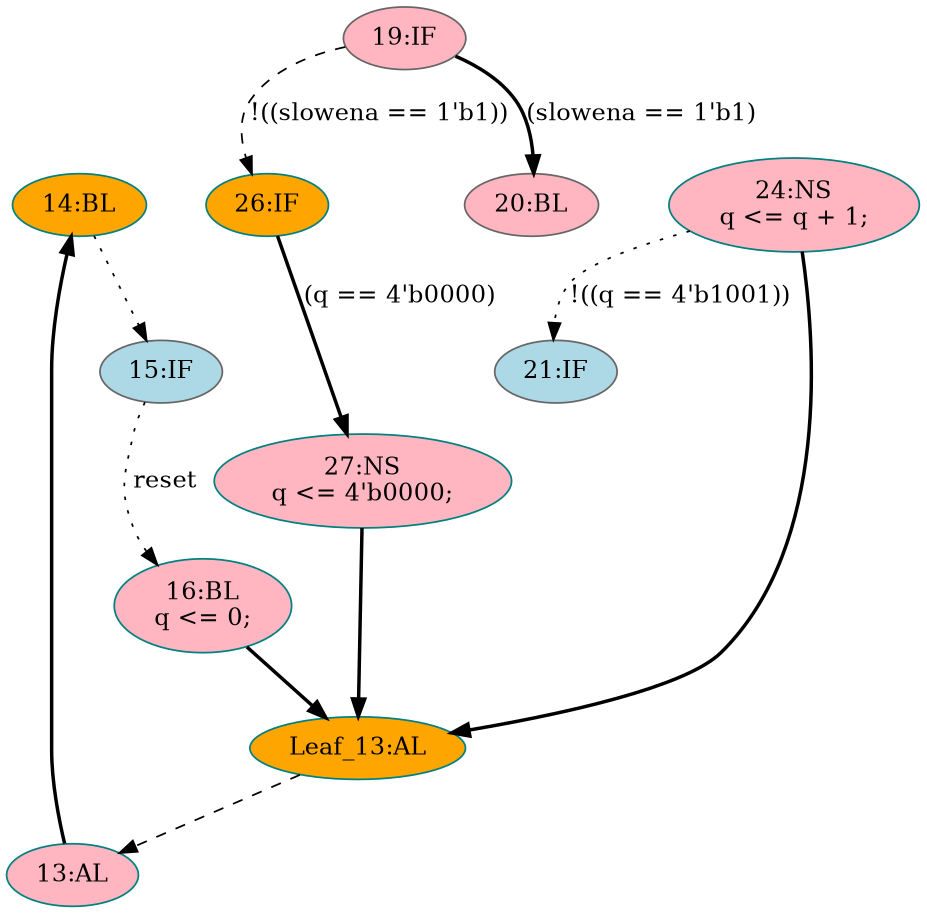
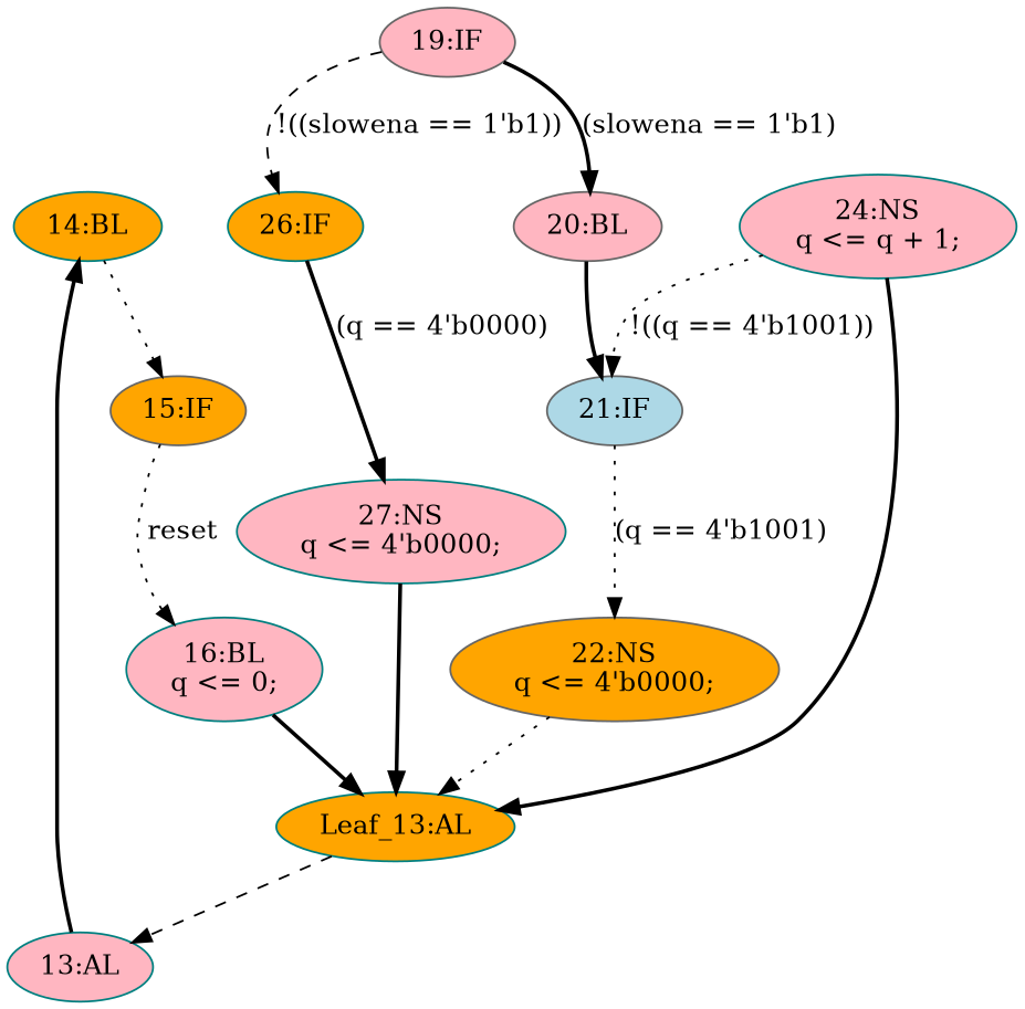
  strict digraph {
    node [color=teal fillcolor=lightpink statements="[]" style=filled typ=IfStatement]
    edge [cond="[]" lineno=None style=bold]
    n1 [ast="<pyverilog.vparser.ast.Block object at 0x7f43a66750d0>" fillcolor=orange label="14:BL" typ=Block]
-   n2 [ast="<pyverilog.vparser.ast.IfStatement object at 0x7f43a6356bd0>" color=gray40 fillcolor=lightblue label="15:IF"]
+   n2 [ast="<pyverilog.vparser.ast.IfStatement object at 0x7f43a6356bd0>" color=gray40 fillcolor=orange label="15:IF"]
    n3 [ast="<pyverilog.vparser.ast.Block object at 0x7f43a6675410>" label="16:BL\nq <= 0;" statements="[<pyverilog.vparser.ast.NonblockingSubstitution object at 0x7f43a6356810>]" typ=Block]
    n4 [ast="<pyverilog.vparser.ast.IfStatement object at 0x7f43a63a34d0>" color=gray40 label="19:IF"]
    n5 [ast="<pyverilog.vparser.ast.Block object at 0x7f43a63a3610>" color=gray40 label="20:BL" typ=Block]
    n6 [ast="<pyverilog.vparser.ast.IfStatement object at 0x7f43a63a6650>" fillcolor=orange label="26:IF"]
    n7 [def_var="['q']" fillcolor=orange label="Leaf_13:AL" statements="" typ=""]
    n8 [ast="<pyverilog.vparser.ast.IfStatement object at 0x7f43a634e4d0>" color=gray40 fillcolor=lightblue label="21:IF"]
+   n9 [ast="<pyverilog.vparser.ast.NonblockingSubstitution object at 0x7f43a63b1150>" color=gray40 fillcolor=orange label="22:NS\nq <= 4'b0000;" statements="[<pyverilog.vparser.ast.NonblockingSubstitution object at 0x7f43a63b1150>]" typ=NonblockingSubstitution]
    n10 [ast="<pyverilog.vparser.ast.NonblockingSubstitution object at 0x7f43a63bd610>" label="24:NS\nq <= q + 1;" statements="[<pyverilog.vparser.ast.NonblockingSubstitution object at 0x7f43a63bd610>]" typ=NonblockingSubstitution]
    n11 [ast="<pyverilog.vparser.ast.NonblockingSubstitution object at 0x7f43a63a6ad0>" label="27:NS\nq <= 4'b0000;" statements="[<pyverilog.vparser.ast.NonblockingSubstitution object at 0x7f43a63a6ad0>]" typ=NonblockingSubstitution]
    n12 [ast="<pyverilog.vparser.ast.Always object at 0x7f43a6675390>" clk_sens=True label="13:AL" sens="['clk']" typ=Always use_var="['reset', 'q', 'slowena']"]
    n1 -> n2 [style=dotted]
    n2 -> n3 [cond="['reset']" label=reset lineno=15 style=dotted]
    n3 -> n7
    n4 -> n5 [cond="['slowena']" label="(slowena == 1'b1)" lineno=19]
    n4 -> n6 [cond="['slowena']" label="!((slowena == 1'b1))" lineno=19 style=dashed]
+   n5 -> n8
    n6 -> n11 [cond="['q']" label="(q == 4'b0000)" lineno=26]
    n7 -> n12 [style=dashed cond="" lineno=""]
+   n8 -> n9 [cond="['q']" label="(q == 4'b1001)" lineno=21 style=dotted]
+   n9 -> n7 [style=dotted]
    n10 -> n7
    n10 -> n8 [cond="['q']" label="!((q == 4'b1001))" lineno=21 style=dotted]
    n11 -> n7
    n12 -> n1
  }
